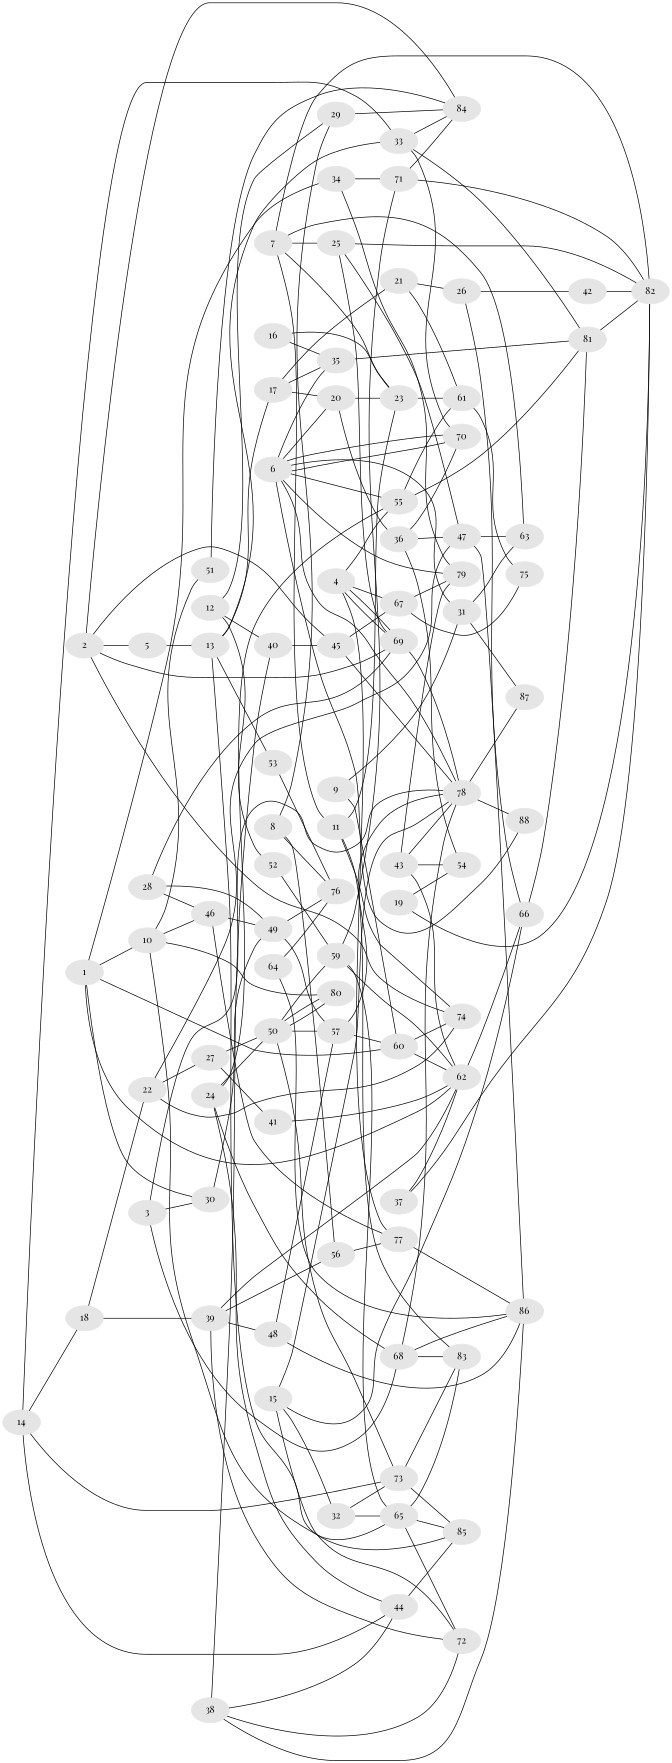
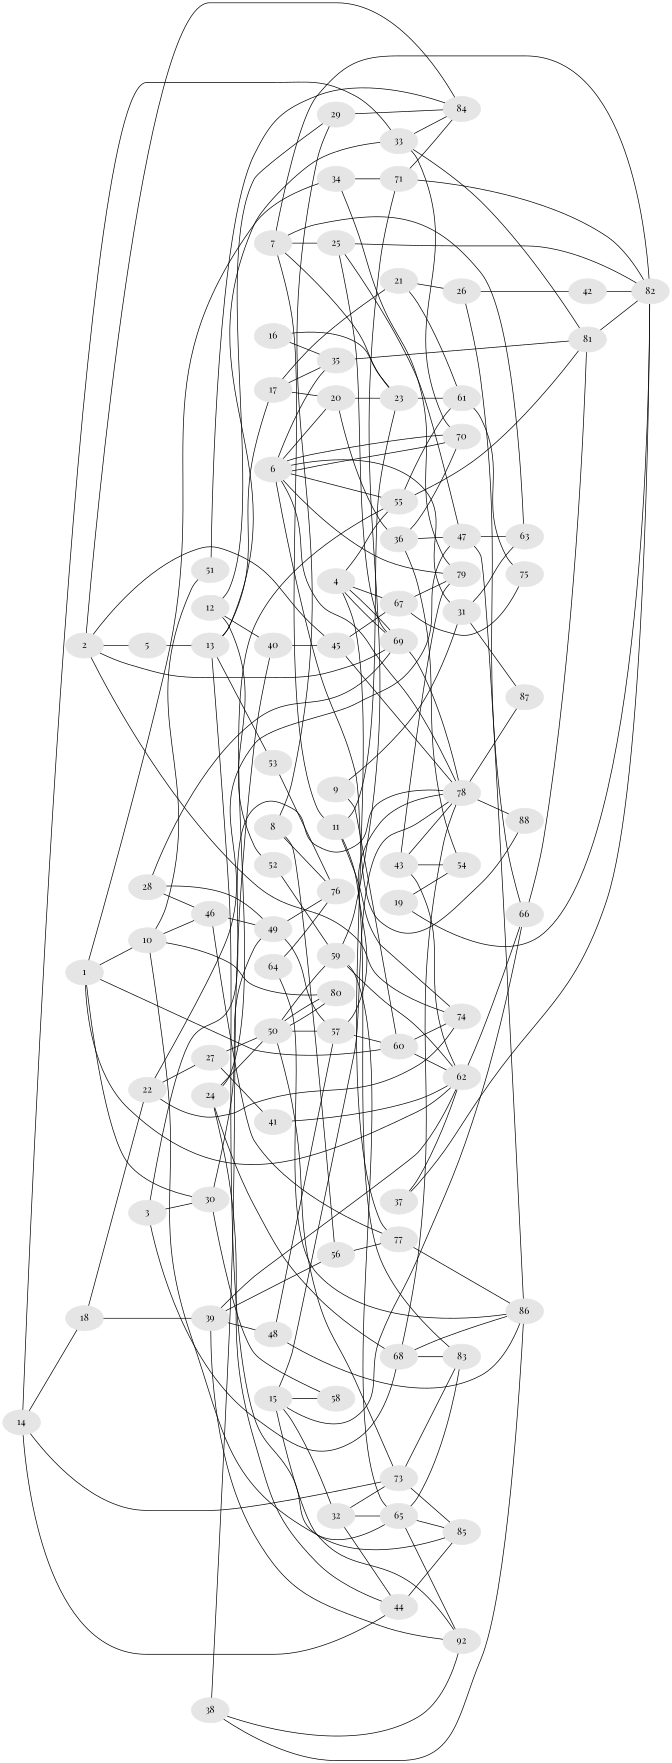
  graph {
    fontname="Playfair Display"
    rankdir=LR
    node [color=gray90 fontname="Playfair Display" style=filled]
    edge [fontname="Playfair Display"]
    1
    10
    30
    34
    60
    62
    46
    51
    65
    80
+   58
    49
    79
    71
    74
    66
    2
    5
    45
    69
    84
    13
    78
    67
    3
    68
    83
    86
    88
    87
    4
    55
    77
    61
    81
    75
    17
    33
    53
    85
    6
    20
    31
    35
    70
    23
    36
    63
    7
    11
    25
    82
    47
    8
    29
    56
    76
    9
-   72
+   72 [label=92]
    12
    40
    52
    59
    21
    14
    18
    44
    73
    22
    39
    15
    32
    16
    26
    27
    48
    19
    54
    42
    50
    41
    24
    57
    28
    37
    38
    43
    64
    1 -- 10
    1 -- 30
    1 -- 34
    1 -- 60
    1 -- 62
    10 -- 46
    10 -- 51
    10 -- 65
    10 -- 80
+   30 -- 58
    30 -- 49
    34 -- 79
    34 -- 71
    60 -- 62
    60 -- 74
    62 -- 66
    46 -- 49
    46 -- 77
    51 -- 84
    65 -- 83
    65 -- 85
    65 -- 72
    49 -- 76
    49 -- 57
    71 -- 84
    71 -- 82
    66 -- 81
    2 -- 74
    2 -- 5
    2 -- 45
    2 -- 69
    2 -- 84
    5 -- 13
    45 -- 78
    45 -- 67
    69 -- 78
    13 -- 17
    13 -- 33
    13 -- 53
    13 -- 85
    78 -- 88
    78 -- 87
    67 -- 79
    67 -- 75
    3 -- 30
    3 -- 78
    3 -- 68
    68 -- 78
    68 -- 83
    68 -- 86
    4 -- 69
    4 -- 69
    4 -- 67
    4 -- 55
    4 -- 77
    55 -- 61
    55 -- 81
    77 -- 86
    61 -- 75
    81 -- 82
    17 -- 20
    17 -- 35
    17 -- 21
    33 -- 84
    33 -- 81
    33 -- 70
    53 -- 76
    6 -- 79
    6 -- 78
    6 -- 88
    6 -- 55
    6 -- 20
    6 -- 31
    6 -- 35
    6 -- 70
    6 -- 70
    20 -- 23
    20 -- 36
    31 -- 87
    31 -- 63
    35 -- 81
    23 -- 61
    36 -- 70
    36 -- 47
    36 -- 54
    7 -- 23
    7 -- 63
    7 -- 11
    7 -- 25
    7 -- 82
    11 -- 74
    11 -- 83
    11 -- 23
    25 -- 69
    25 -- 82
    25 -- 47
    47 -- 86
    47 -- 63
    8 -- 29
    8 -- 56
    8 -- 76
    29 -- 84
    56 -- 77
    9 -- 60
    9 -- 31
    12 -- 29
    12 -- 40
    12 -- 52
    40 -- 45
    52 -- 59
    59 -- 62
    59 -- 65
    59 -- 71
    21 -- 61
    21 -- 26
    14 -- 33
    14 -- 18
    14 -- 44
    14 -- 73
    18 -- 22
    18 -- 39
    44 -- 85
    73 -- 83
    73 -- 85
    22 -- 74
    22 -- 47
    22 -- 27
    39 -- 62
    39 -- 56
    39 -- 72
    39 -- 48
+   15 -- 58
    15 -- 66
    15 -- 78
    15 -- 72
    15 -- 32
    32 -- 65
    32 -- 73
    16 -- 35
    16 -- 23
    26 -- 66
    26 -- 42
    27 -- 50
    27 -- 41
    48 -- 86
    48 -- 57
    19 -- 82
    19 -- 54
    42 -- 82
    50 -- 80
    50 -- 80
    50 -- 59
    50 -- 73
    50 -- 57
    41 -- 62
    24 -- 68
    24 -- 55
    24 -- 44
    24 -- 50
    57 -- 60
    57 -- 78
    28 -- 46
    28 -- 49
    28 -- 69
    37 -- 62
    37 -- 82
    38 -- 86
    38 -- 72
    38 -- 40
-   38 -- 44
+   32 -- 44
    43 -- 62
    43 -- 79
    43 -- 78
    43 -- 54
    64 -- 86
    64 -- 76
  }
